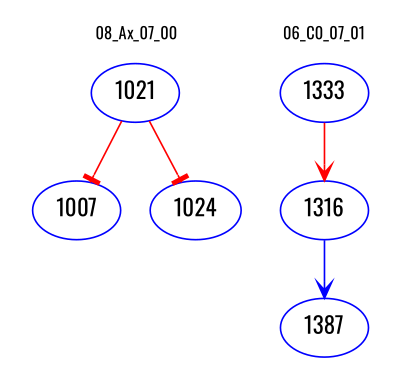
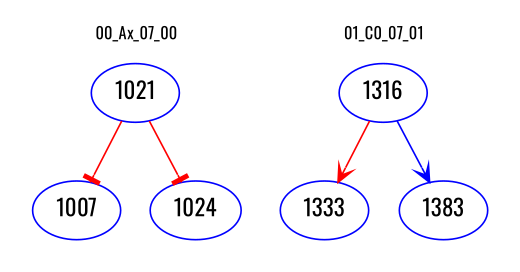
  digraph {
    fontname=Oswald
    node [color=blue fontname=Oswald]
    edge [arrowhead=tee color=red fontname=Oswald]
    n1 [label=1021]
    n2 [label=1007]
    n3 [label=1024]
    n4 [label=1333]
    n5 [label=1316]
-   n6 [label=1387]
+   n6 [label=1383]
    subgraph cluster_1 {
      color=white
      fontsize=10
-     label="08_Ax_07_00"
+     label="00_Ax_07_00"
      n1
      n2
      n3
    }
    subgraph cluster_2 {
      color=white
      fontsize=10
-     label="06_C0_07_01"
+     label="01_C0_07_01"
      n4
      n5
      n6
    }
    n1 -> n2
    n1 -> n3
-   n4 -> n5 [arrowhead=vee]
+   n5 -> n4 [arrowhead=vee]
    n5 -> n6 [arrowhead=vee color=blue]
  }
